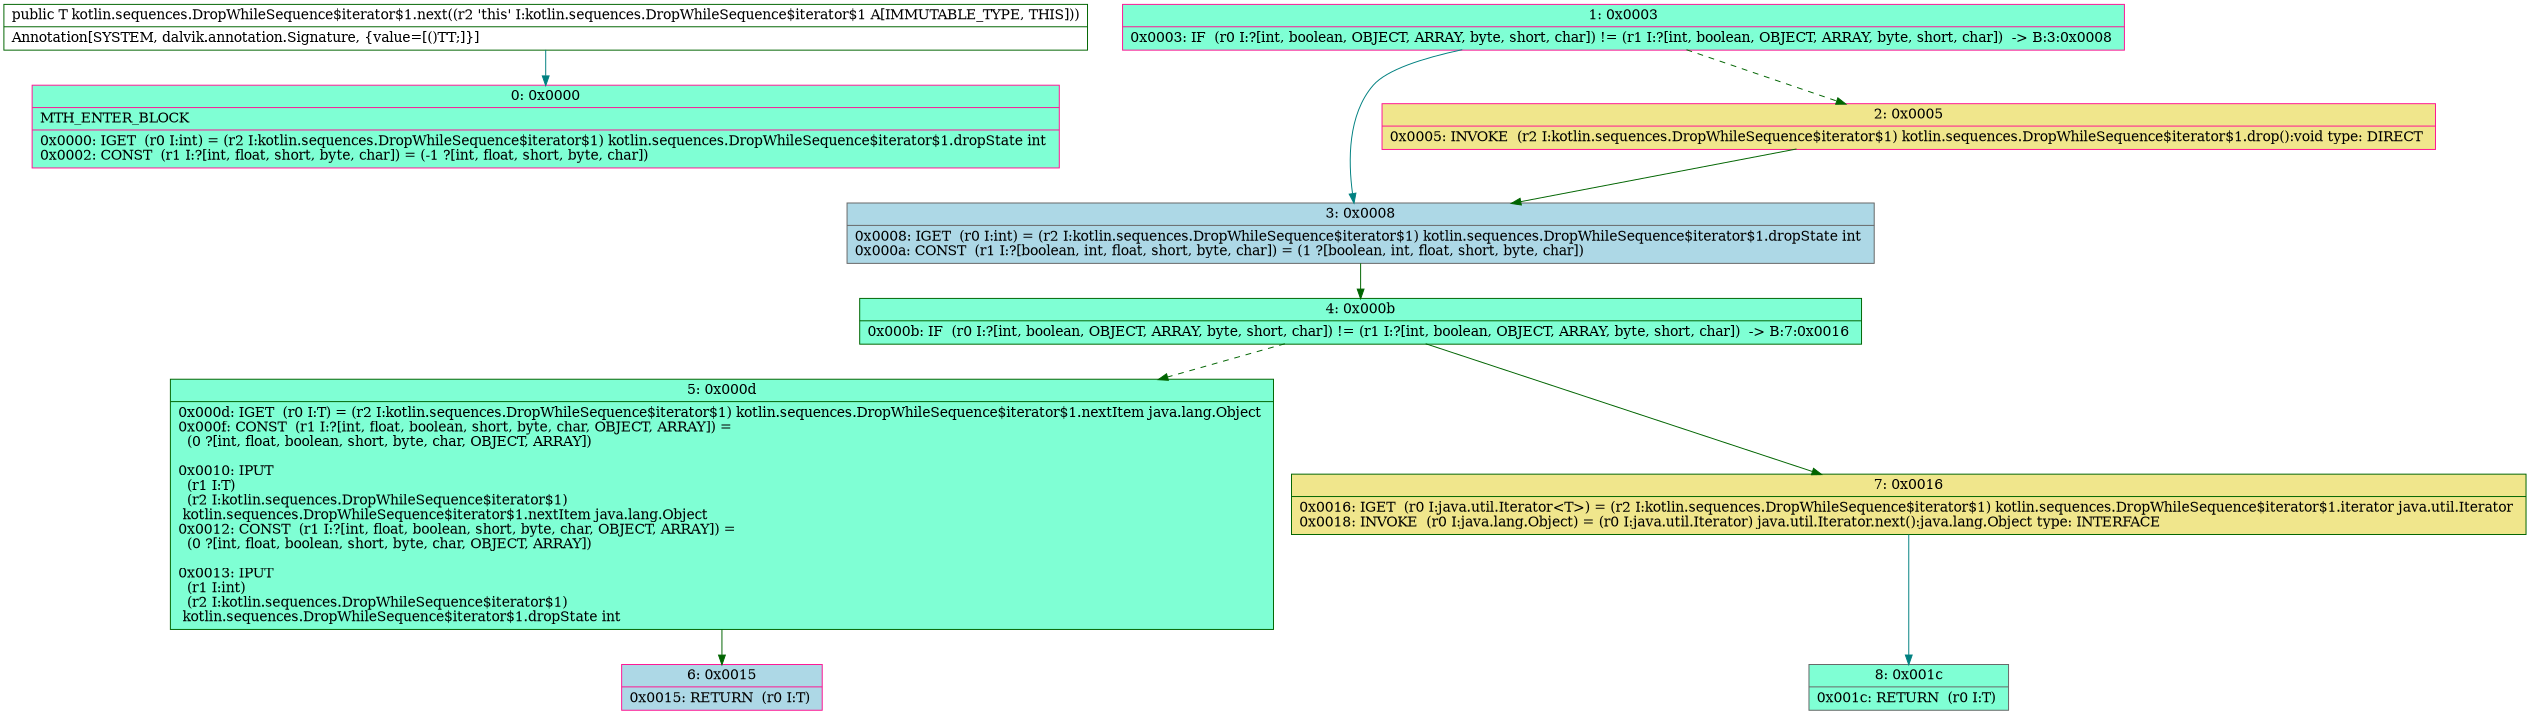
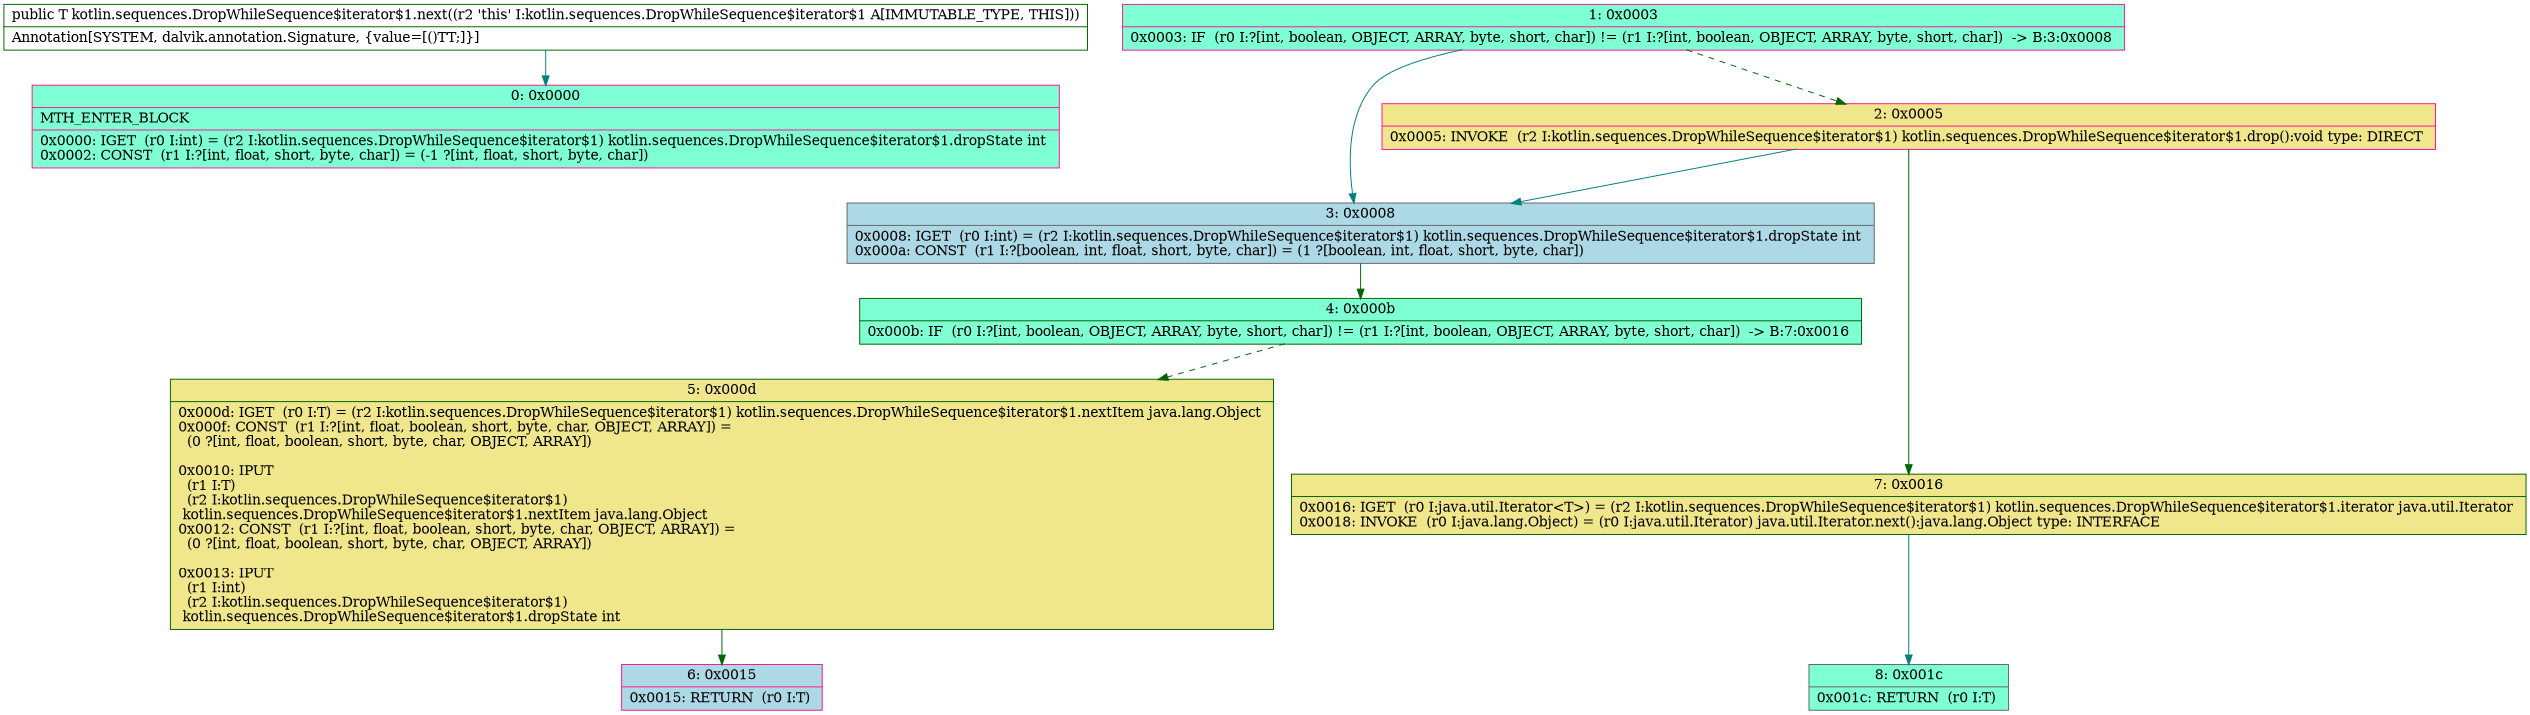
  digraph {
    node [color=deeppink fillcolor=aquamarine shape=record style=filled]
    edge [color=darkgreen]
    n1 [label="{0\:\ 0x0000|MTH_ENTER_BLOCK\l|0x0000: IGET  (r0 I:int) = (r2 I:kotlin.sequences.DropWhileSequence$iterator$1) kotlin.sequences.DropWhileSequence$iterator$1.dropState int \l0x0002: CONST  (r1 I:?[int, float, short, byte, char]) = (\-1 ?[int, float, short, byte, char]) \l}"]
    n2 [label="{1\:\ 0x0003|0x0003: IF  (r0 I:?[int, boolean, OBJECT, ARRAY, byte, short, char]) != (r1 I:?[int, boolean, OBJECT, ARRAY, byte, short, char])  \-\> B:3:0x0008 \l}"]
    n3 [fillcolor=khaki label="{2\:\ 0x0005|0x0005: INVOKE  (r2 I:kotlin.sequences.DropWhileSequence$iterator$1) kotlin.sequences.DropWhileSequence$iterator$1.drop():void type: DIRECT \l}"]
    n4 [color=gray40 fillcolor=lightblue label="{3\:\ 0x0008|0x0008: IGET  (r0 I:int) = (r2 I:kotlin.sequences.DropWhileSequence$iterator$1) kotlin.sequences.DropWhileSequence$iterator$1.dropState int \l0x000a: CONST  (r1 I:?[boolean, int, float, short, byte, char]) = (1 ?[boolean, int, float, short, byte, char]) \l}"]
    n5 [color=darkgreen label="{4\:\ 0x000b|0x000b: IF  (r0 I:?[int, boolean, OBJECT, ARRAY, byte, short, char]) != (r1 I:?[int, boolean, OBJECT, ARRAY, byte, short, char])  \-\> B:7:0x0016 \l}"]
-   n6 [color=darkgreen label="{5\:\ 0x000d|0x000d: IGET  (r0 I:T) = (r2 I:kotlin.sequences.DropWhileSequence$iterator$1) kotlin.sequences.DropWhileSequence$iterator$1.nextItem java.lang.Object \l0x000f: CONST  (r1 I:?[int, float, boolean, short, byte, char, OBJECT, ARRAY]) = \l  (0 ?[int, float, boolean, short, byte, char, OBJECT, ARRAY])\l \l0x0010: IPUT  \l  (r1 I:T)\l  (r2 I:kotlin.sequences.DropWhileSequence$iterator$1)\l kotlin.sequences.DropWhileSequence$iterator$1.nextItem java.lang.Object \l0x0012: CONST  (r1 I:?[int, float, boolean, short, byte, char, OBJECT, ARRAY]) = \l  (0 ?[int, float, boolean, short, byte, char, OBJECT, ARRAY])\l \l0x0013: IPUT  \l  (r1 I:int)\l  (r2 I:kotlin.sequences.DropWhileSequence$iterator$1)\l kotlin.sequences.DropWhileSequence$iterator$1.dropState int \l}"]
+   n6 [color=darkgreen fillcolor=khaki label="{5\:\ 0x000d|0x000d: IGET  (r0 I:T) = (r2 I:kotlin.sequences.DropWhileSequence$iterator$1) kotlin.sequences.DropWhileSequence$iterator$1.nextItem java.lang.Object \l0x000f: CONST  (r1 I:?[int, float, boolean, short, byte, char, OBJECT, ARRAY]) = \l  (0 ?[int, float, boolean, short, byte, char, OBJECT, ARRAY])\l \l0x0010: IPUT  \l  (r1 I:T)\l  (r2 I:kotlin.sequences.DropWhileSequence$iterator$1)\l kotlin.sequences.DropWhileSequence$iterator$1.nextItem java.lang.Object \l0x0012: CONST  (r1 I:?[int, float, boolean, short, byte, char, OBJECT, ARRAY]) = \l  (0 ?[int, float, boolean, short, byte, char, OBJECT, ARRAY])\l \l0x0013: IPUT  \l  (r1 I:int)\l  (r2 I:kotlin.sequences.DropWhileSequence$iterator$1)\l kotlin.sequences.DropWhileSequence$iterator$1.dropState int \l}"]
    n7 [color=darkgreen fillcolor=khaki label="{7\:\ 0x0016|0x0016: IGET  (r0 I:java.util.Iterator\<T\>) = (r2 I:kotlin.sequences.DropWhileSequence$iterator$1) kotlin.sequences.DropWhileSequence$iterator$1.iterator java.util.Iterator \l0x0018: INVOKE  (r0 I:java.lang.Object) = (r0 I:java.util.Iterator) java.util.Iterator.next():java.lang.Object type: INTERFACE \l}"]
    n8 [fillcolor=lightblue label="{6\:\ 0x0015|0x0015: RETURN  (r0 I:T) \l}"]
    n9 [color=gray40 label="{8\:\ 0x001c|0x001c: RETURN  (r0 I:T) \l}"]
    n10 [color=darkgreen fillcolor=white label="{public T kotlin.sequences.DropWhileSequence$iterator$1.next((r2 'this' I:kotlin.sequences.DropWhileSequence$iterator$1 A[IMMUTABLE_TYPE, THIS]))  | Annotation[SYSTEM, dalvik.annotation.Signature, \{value=[()TT;]\}]\l}"]
    n2 -> n3 [style=dashed]
    n2 -> n4 [color=teal]
-   n3 -> n4
+   n3 -> n4 [color=teal]
    n4 -> n5
    n5 -> n6 [style=dashed]
-   n5 -> n7
+   n3 -> n7
    n6 -> n8
    n7 -> n9 [color=teal]
    n10 -> n1 [color=teal]
  }
